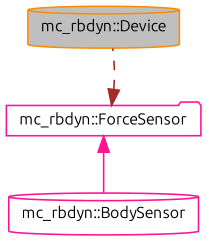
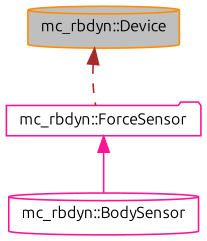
  digraph {
    fontname=Ubuntu
    node [color=deeppink fillcolor=white fontname=Ubuntu fontsize=10 shape=cylinder style=filled]
    edge [dir=back fontname=Ubuntu fontsize=10 labelfontname=Helvetica labelfontsize=10]
    n1 [color=darkorange fillcolor=grey75 fontcolor=black height=0.2 label="mc_rbdyn::Device" width=0.4]
    n2 [height=0.2 label="mc_rbdyn::ForceSensor" shape=folder width=0.4]
    n3 [height=0.2 label="mc_rbdyn::BodySensor" width=0.4]
-   n2 -> n1 [color=brown style=dashed]
+   n1 -> n2 [color=brown style=dashed]
    n2 -> n3 [color=deeppink style=solid]
  }
